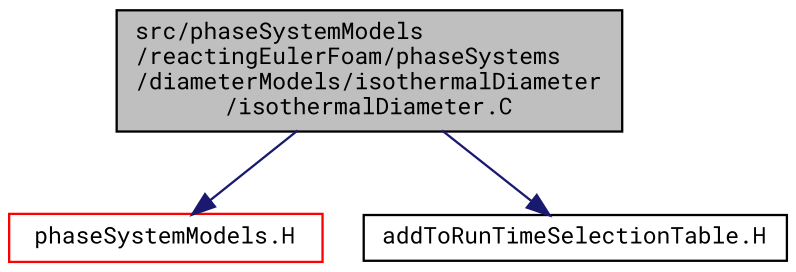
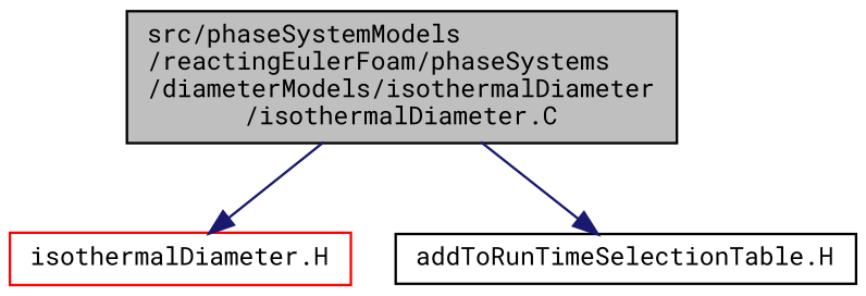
  digraph {
    fontname="Roboto Mono"
    node [color=black fontname="Roboto Mono" fontsize=10 shape=record]
    edge [color=midnightblue fontname="Roboto Mono" fontsize=10 labelfontname=Helvetica labelfontsize=10 style=solid]
    n1 [fillcolor=grey75 fontcolor=black height=0.2 label="src/phaseSystemModels\l/reactingEulerFoam/phaseSystems\l/diameterModels/isothermalDiameter\l/isothermalDiameter.C" style=filled width=0.4]
-   n2 [color=red height=0.2 label="phaseSystemModels.H" width=0.4]
+   n2 [color=red height=0.2 label="isothermalDiameter.H" width=0.4]
    n3 [height=0.2 label="addToRunTimeSelectionTable.H" width=0.4]
    n1 -> n2
    n1 -> n3
  }
